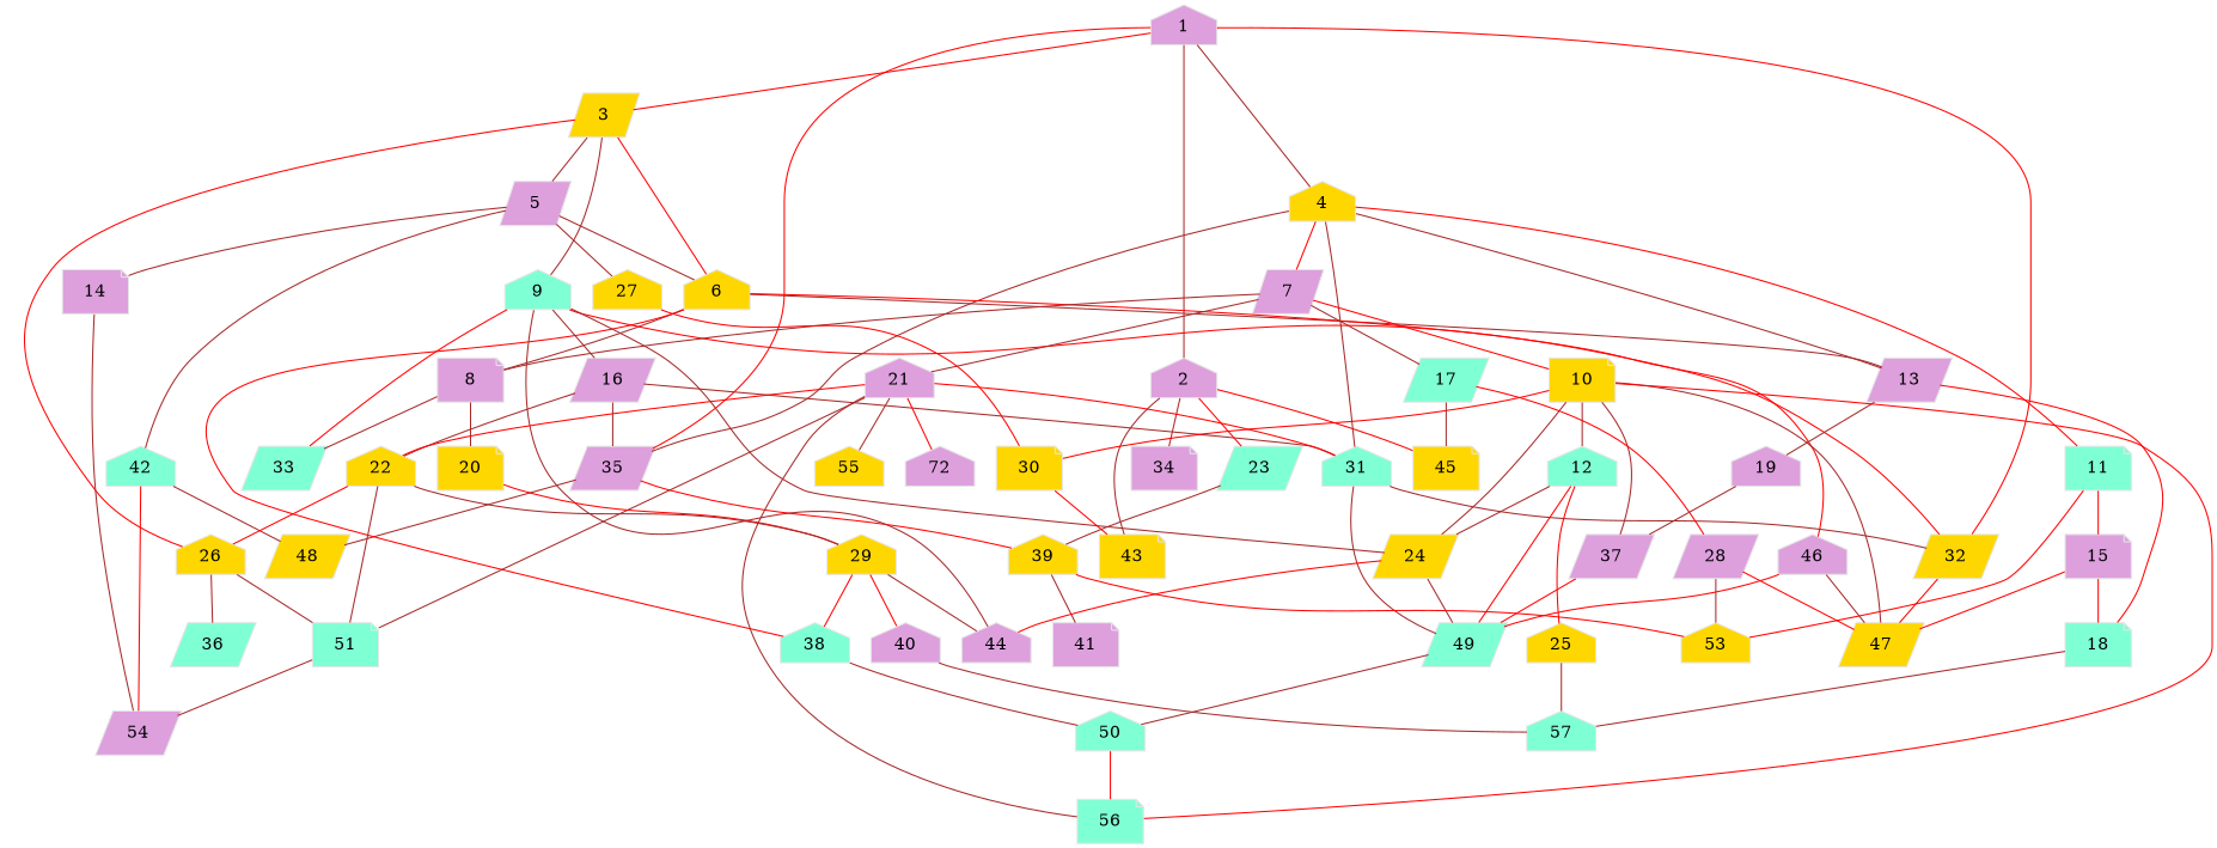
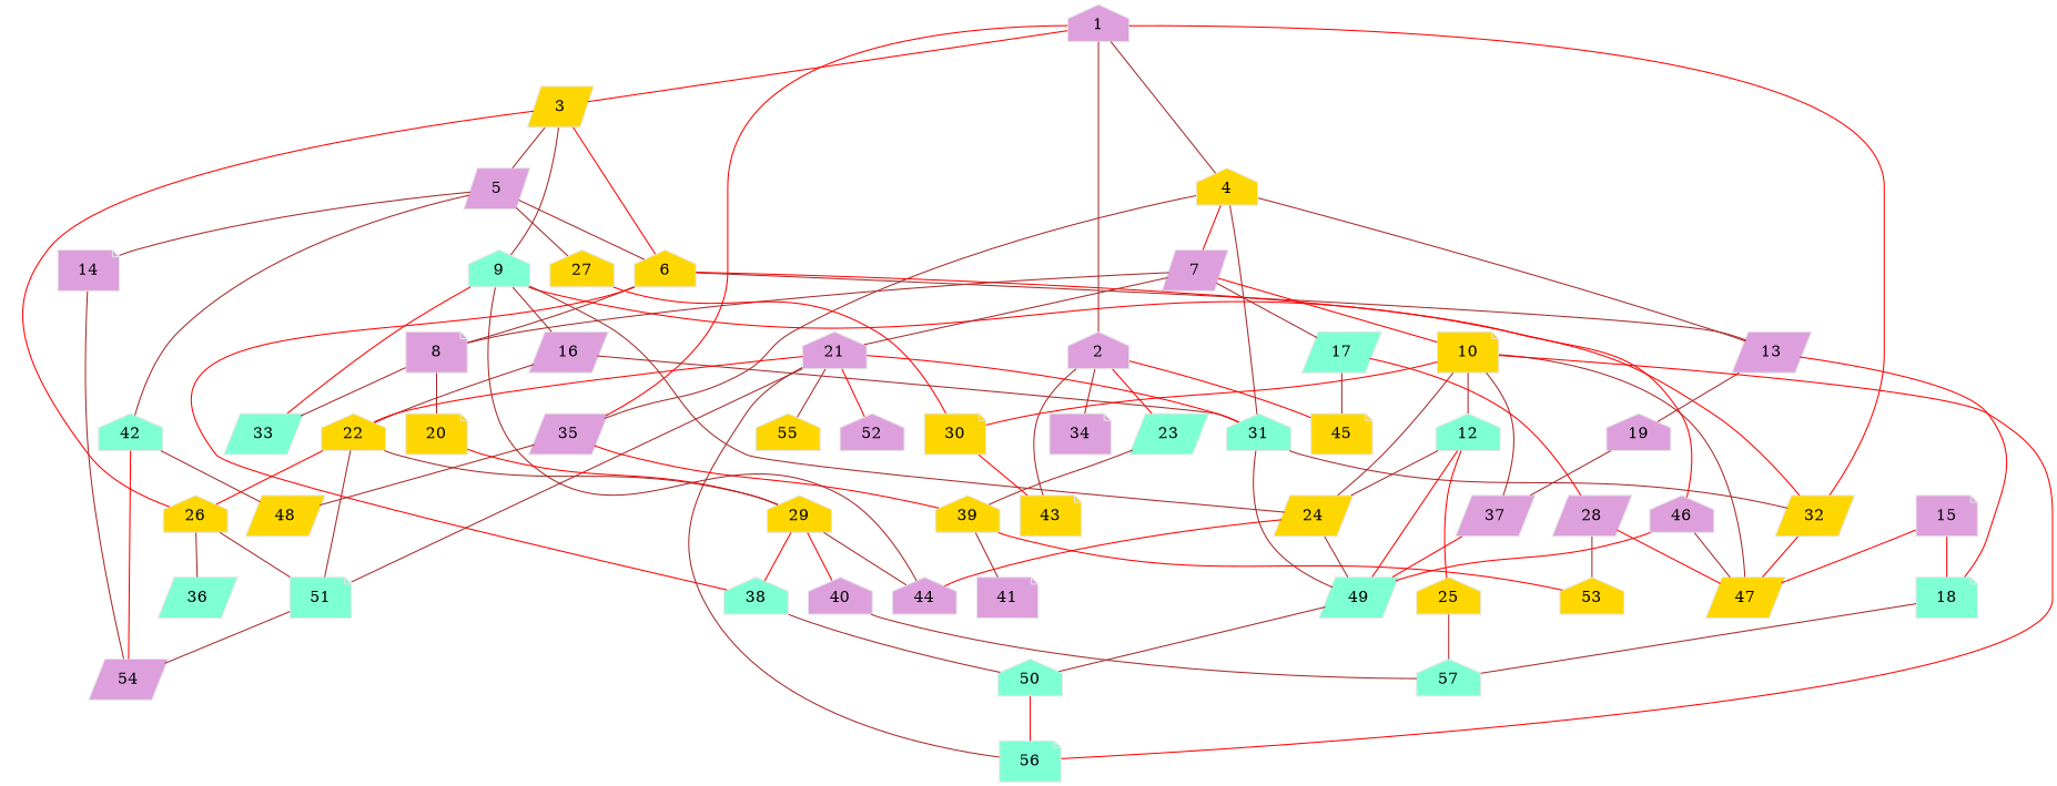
  graph {
    fontname="DejaVu Serif"
    node [color=gray90 fillcolor=plum fontname="DejaVu Serif" shape=house style=filled]
    edge [color=brown fontname="DejaVu Serif" weight=1.0]
    1
    2
    3 [fillcolor=gold shape=parallelogram]
    4 [fillcolor=gold]
    32 [fillcolor=gold shape=parallelogram]
    35 [shape=parallelogram]
    23 [fillcolor=aquamarine shape=parallelogram]
    34 [shape=note]
    43 [fillcolor=gold shape=note]
    45 [fillcolor=gold shape=note]
    5 [shape=parallelogram]
    6 [fillcolor=gold]
    9 [fillcolor=aquamarine]
    26 [fillcolor=gold]
    7 [shape=parallelogram]
-   11 [fillcolor=aquamarine shape=note]
    13 [shape=parallelogram]
    31 [fillcolor=aquamarine]
    47 [fillcolor=gold shape=parallelogram]
    39 [fillcolor=gold]
    48 [fillcolor=gold shape=parallelogram]
    14 [shape=note]
    27 [fillcolor=gold]
    42 [fillcolor=aquamarine]
    8 [shape=note]
    38 [fillcolor=aquamarine]
    46
    33 [fillcolor=aquamarine shape=parallelogram]
    16 [shape=parallelogram]
    24 [fillcolor=gold shape=parallelogram]
    44
    51 [fillcolor=aquamarine shape=note]
    36 [fillcolor=aquamarine shape=parallelogram]
    10 [fillcolor=gold shape=note]
    17 [fillcolor=aquamarine shape=parallelogram]
    21
    15 [shape=note]
    53 [fillcolor=gold]
    18 [fillcolor=aquamarine shape=note]
    19
    49 [fillcolor=aquamarine shape=parallelogram]
    54 [shape=parallelogram]
    30 [fillcolor=gold shape=note]
    20 [fillcolor=gold shape=note]
    50 [fillcolor=aquamarine]
    12 [fillcolor=aquamarine]
    37 [shape=parallelogram]
    56 [fillcolor=aquamarine shape=note]
    28 [shape=parallelogram]
    22 [fillcolor=gold]
-   52 [label=72]
+   52
    55 [fillcolor=gold]
    29 [fillcolor=gold]
    25 [fillcolor=gold]
    57 [fillcolor=aquamarine]
    40
    41 [shape=note]
    1 -- 2
    1 -- 3 [color=red]
    1 -- 4
    1 -- 32 [color=red]
    1 -- 35 [color=red]
    2 -- 23 [color=red]
    2 -- 34
    2 -- 43
    2 -- 45 [color=red]
    3 -- 5
    3 -- 6 [color=red]
    3 -- 9
    3 -- 26 [color=red]
    4 -- 35
    4 -- 7 [color=red]
-   4 -- 11 [color=red]
    4 -- 13
    4 -- 31
    32 -- 47 [color=red]
    35 -- 39 [color=red]
    35 -- 48
    23 -- 39
    5 -- 6
    5 -- 14
    5 -- 27
    5 -- 42
    6 -- 13
    6 -- 8
    6 -- 38 [color=red]
    6 -- 46 [color=red]
    9 -- 32 [color=red]
    9 -- 33 [color=red]
    9 -- 16
    9 -- 24
    9 -- 44
    26 -- 51
    26 -- 36
    7 -- 8
    7 -- 10 [color=red]
    7 -- 17
    7 -- 21
-   11 -- 15 [color=red]
-   11 -- 53 [color=red]
    13 -- 18 [color=red]
    13 -- 19
    31 -- 32
    31 -- 49
    39 -- 53 [color=red]
    39 -- 41
    14 -- 54
    27 -- 30 [color=red]
    42 -- 48
    42 -- 54 [color=red]
    8 -- 33
    8 -- 20
    38 -- 50
    46 -- 47
    46 -- 49 [color=red weight=2.0]
-   16 -- 35
    16 -- 31
    16 -- 22
    24 -- 44 [color=red]
    24 -- 49
    51 -- 54
    10 -- 47
    10 -- 24
    10 -- 30 [color=red]
    10 -- 12
    10 -- 37
    10 -- 56 [color=red]
    17 -- 45
    17 -- 28 [color=red]
    21 -- 31 [color=red]
    21 -- 51
    21 -- 56
    21 -- 22 [color=red]
    21 -- 52 [color=red]
    21 -- 55
    15 -- 47 [color=red]
    15 -- 18 [color=red]
    18 -- 57
    19 -- 37
    49 -- 50
    30 -- 43 [color=red]
    20 -- 29 [color=red]
    50 -- 56 [color=red]
    12 -- 24
    12 -- 49 [color=red]
    12 -- 25 [color=red]
    37 -- 49 [color=red]
    28 -- 47 [color=red]
    28 -- 53
    22 -- 26 [color=red]
    22 -- 51
    22 -- 29
    29 -- 38 [color=red]
    29 -- 44
    29 -- 40 [color=red]
    25 -- 57
    40 -- 57
  }
